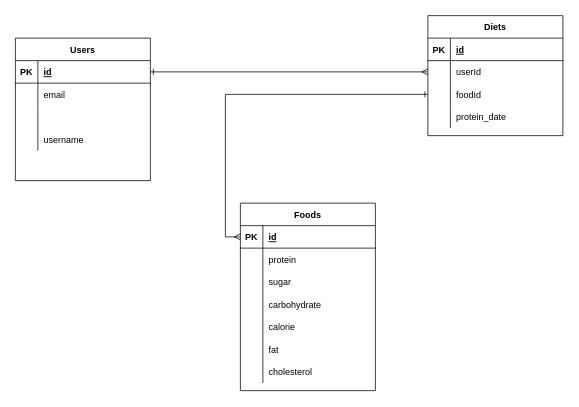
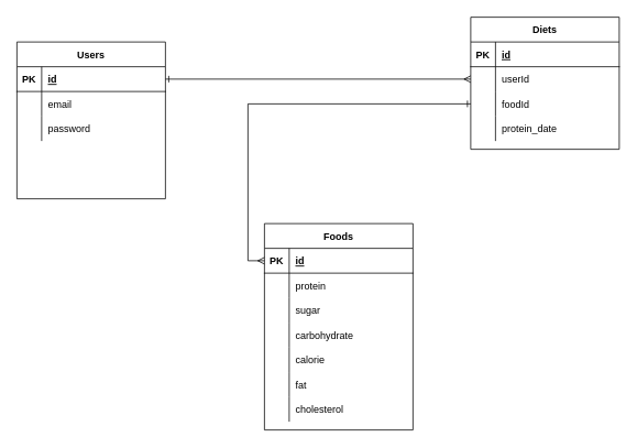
  <mxCell id="0" />
  <mxCell id="1" parent="0" />
  <mxCell id="2" value="Users" style="shape=table;startSize=30;container=1;collapsible=1;childLayout=tableLayout;fixedRows=1;rowLines=0;fontStyle=1;align=center;resizeLast=1;" parent="1" vertex="1"><mxGeometry x="20" y="50" width="180" height="190" as="geometry" /></mxCell>
  <mxCell id="3" value="" style="shape=partialRectangle;collapsible=0;dropTarget=0;pointerEvents=0;fillColor=none;top=0;left=0;bottom=1;right=0;points=[[0,0.5],[1,0.5]];portConstraint=eastwest;" parent="2" vertex="1"><mxGeometry y="30" width="180" height="30" as="geometry" /></mxCell>
  <mxCell id="4" value="PK" style="shape=partialRectangle;connectable=0;fillColor=none;top=0;left=0;bottom=0;right=0;fontStyle=1;overflow=hidden;" parent="3" vertex="1"><mxGeometry width="30" height="30" as="geometry" /></mxCell>
  <mxCell id="5" value="id" style="shape=partialRectangle;connectable=0;fillColor=none;top=0;left=0;bottom=0;right=0;align=left;spacingLeft=6;fontStyle=5;overflow=hidden;" parent="3" vertex="1"><mxGeometry x="30" width="150" height="30" as="geometry" /></mxCell>
  <mxCell id="6" value="" style="shape=partialRectangle;collapsible=0;dropTarget=0;pointerEvents=0;fillColor=none;top=0;left=0;bottom=0;right=0;points=[[0,0.5],[1,0.5]];portConstraint=eastwest;" parent="2" vertex="1"><mxGeometry y="60" width="180" height="30" as="geometry" /></mxCell>
  <mxCell id="7" value="" style="shape=partialRectangle;connectable=0;fillColor=none;top=0;left=0;bottom=0;right=0;editable=1;overflow=hidden;" parent="6" vertex="1"><mxGeometry width="30" height="30" as="geometry" /></mxCell>
  <mxCell id="8" value="email" style="shape=partialRectangle;connectable=0;fillColor=none;top=0;left=0;bottom=0;right=0;align=left;spacingLeft=6;overflow=hidden;" parent="6" vertex="1"><mxGeometry x="30" width="150" height="30" as="geometry" /></mxCell>
  <mxCell id="9" value="" style="shape=partialRectangle;collapsible=0;dropTarget=0;pointerEvents=0;fillColor=none;top=0;left=0;bottom=0;right=0;points=[[0,0.5],[1,0.5]];portConstraint=eastwest;" parent="2" vertex="1"><mxGeometry y="90" width="180" height="30" as="geometry" /></mxCell>
  <mxCell id="10" value="" style="shape=partialRectangle;connectable=0;fillColor=none;top=0;left=0;bottom=0;right=0;editable=1;overflow=hidden;" parent="9" vertex="1"><mxGeometry width="30" height="30" as="geometry" /></mxCell>
+ <mxCell id="11" value="password" style="shape=partialRectangle;connectable=0;fillColor=none;top=0;left=0;bottom=0;right=0;align=left;spacingLeft=6;overflow=hidden;" parent="9" vertex="1"><mxGeometry x="30" width="150" height="30" as="geometry" /></mxCell>
  <mxCell id="12" value="" style="shape=partialRectangle;collapsible=0;dropTarget=0;pointerEvents=0;fillColor=none;top=0;left=0;bottom=0;right=0;points=[[0,0.5],[1,0.5]];portConstraint=eastwest;" parent="2" vertex="1"><mxGeometry y="120" width="180" height="30" as="geometry" /></mxCell>
  <mxCell id="13" value="" style="shape=partialRectangle;connectable=0;fillColor=none;top=0;left=0;bottom=0;right=0;editable=1;overflow=hidden;" parent="12" vertex="1"><mxGeometry width="30" height="30" as="geometry" /></mxCell>
- <mxCell id="14" value="username" style="shape=partialRectangle;connectable=0;fillColor=none;top=0;left=0;bottom=0;right=0;align=left;spacingLeft=6;overflow=hidden;" parent="12" vertex="1"><mxGeometry x="30" width="150" height="30" as="geometry" /></mxCell>
  <mxCell id="15" value="" style="shape=partialRectangle;collapsible=0;dropTarget=0;pointerEvents=0;fillColor=none;top=0;left=0;bottom=0;right=0;points=[[0,0.5],[1,0.5]];portConstraint=eastwest;" vertex="1" parent="2"><mxGeometry y="150" width="180" height="30" as="geometry" /></mxCell>
  <mxCell id="16" value="" style="shape=partialRectangle;connectable=0;fillColor=none;top=0;left=0;bottom=0;right=0;editable=1;overflow=hidden;" vertex="1" parent="15"><mxGeometry width="30" height="30" as="geometry" /></mxCell>
  <mxCell id="17" value="Diets" style="shape=table;startSize=30;container=1;collapsible=1;childLayout=tableLayout;fixedRows=1;rowLines=0;fontStyle=1;align=center;resizeLast=1;" parent="1" vertex="1"><mxGeometry x="570" y="20" width="180" height="160" as="geometry" /></mxCell>
  <mxCell id="18" value="" style="shape=partialRectangle;collapsible=0;dropTarget=0;pointerEvents=0;fillColor=none;top=0;left=0;bottom=1;right=0;points=[[0,0.5],[1,0.5]];portConstraint=eastwest;" parent="17" vertex="1"><mxGeometry y="30" width="180" height="30" as="geometry" /></mxCell>
  <mxCell id="19" value="PK" style="shape=partialRectangle;connectable=0;fillColor=none;top=0;left=0;bottom=0;right=0;fontStyle=1;overflow=hidden;" parent="18" vertex="1"><mxGeometry width="30" height="30" as="geometry" /></mxCell>
  <mxCell id="20" value="id" style="shape=partialRectangle;connectable=0;fillColor=none;top=0;left=0;bottom=0;right=0;align=left;spacingLeft=6;fontStyle=5;overflow=hidden;" parent="18" vertex="1"><mxGeometry x="30" width="150" height="30" as="geometry" /></mxCell>
  <mxCell id="21" value="" style="shape=partialRectangle;collapsible=0;dropTarget=0;pointerEvents=0;fillColor=none;top=0;left=0;bottom=0;right=0;points=[[0,0.5],[1,0.5]];portConstraint=eastwest;" parent="17" vertex="1"><mxGeometry y="60" width="180" height="30" as="geometry" /></mxCell>
  <mxCell id="22" value="" style="shape=partialRectangle;connectable=0;fillColor=none;top=0;left=0;bottom=0;right=0;editable=1;overflow=hidden;" parent="21" vertex="1"><mxGeometry width="30" height="30" as="geometry" /></mxCell>
  <mxCell id="23" value="userId" style="shape=partialRectangle;connectable=0;fillColor=none;top=0;left=0;bottom=0;right=0;align=left;spacingLeft=6;overflow=hidden;" parent="21" vertex="1"><mxGeometry x="30" width="150" height="30" as="geometry" /></mxCell>
  <mxCell id="24" value="" style="shape=partialRectangle;collapsible=0;dropTarget=0;pointerEvents=0;fillColor=none;top=0;left=0;bottom=0;right=0;points=[[0,0.5],[1,0.5]];portConstraint=eastwest;" parent="17" vertex="1"><mxGeometry y="90" width="180" height="30" as="geometry" /></mxCell>
  <mxCell id="25" value="" style="shape=partialRectangle;connectable=0;fillColor=none;top=0;left=0;bottom=0;right=0;editable=1;overflow=hidden;" parent="24" vertex="1"><mxGeometry width="30" height="30" as="geometry" /></mxCell>
  <mxCell id="26" value="foodId" style="shape=partialRectangle;connectable=0;fillColor=none;top=0;left=0;bottom=0;right=0;align=left;spacingLeft=6;overflow=hidden;" parent="24" vertex="1"><mxGeometry x="30" width="150" height="30" as="geometry" /></mxCell>
  <mxCell id="27" value="" style="shape=partialRectangle;collapsible=0;dropTarget=0;pointerEvents=0;fillColor=none;top=0;left=0;bottom=0;right=0;points=[[0,0.5],[1,0.5]];portConstraint=eastwest;" parent="17" vertex="1"><mxGeometry y="120" width="180" height="30" as="geometry" /></mxCell>
  <mxCell id="28" value="" style="shape=partialRectangle;connectable=0;fillColor=none;top=0;left=0;bottom=0;right=0;editable=1;overflow=hidden;" parent="27" vertex="1"><mxGeometry width="30" height="30" as="geometry" /></mxCell>
  <mxCell id="29" value="protein_date" style="shape=partialRectangle;connectable=0;fillColor=none;top=0;left=0;bottom=0;right=0;align=left;spacingLeft=6;overflow=hidden;" parent="27" vertex="1"><mxGeometry x="30" width="150" height="30" as="geometry" /></mxCell>
  <mxCell id="30" value="Foods" style="shape=table;startSize=30;container=1;collapsible=1;childLayout=tableLayout;fixedRows=1;rowLines=0;fontStyle=1;align=center;resizeLast=1;" parent="1" vertex="1"><mxGeometry x="320" y="270" width="180" height="250" as="geometry" /></mxCell>
  <mxCell id="31" value="" style="shape=partialRectangle;collapsible=0;dropTarget=0;pointerEvents=0;fillColor=none;top=0;left=0;bottom=1;right=0;points=[[0,0.5],[1,0.5]];portConstraint=eastwest;" parent="30" vertex="1"><mxGeometry y="30" width="180" height="30" as="geometry" /></mxCell>
  <mxCell id="32" value="PK" style="shape=partialRectangle;connectable=0;fillColor=none;top=0;left=0;bottom=0;right=0;fontStyle=1;overflow=hidden;" parent="31" vertex="1"><mxGeometry width="30" height="30" as="geometry" /></mxCell>
  <mxCell id="33" value="id" style="shape=partialRectangle;connectable=0;fillColor=none;top=0;left=0;bottom=0;right=0;align=left;spacingLeft=6;fontStyle=5;overflow=hidden;" parent="31" vertex="1"><mxGeometry x="30" width="150" height="30" as="geometry" /></mxCell>
  <mxCell id="34" value="" style="shape=partialRectangle;collapsible=0;dropTarget=0;pointerEvents=0;fillColor=none;top=0;left=0;bottom=0;right=0;points=[[0,0.5],[1,0.5]];portConstraint=eastwest;" parent="30" vertex="1"><mxGeometry y="60" width="180" height="30" as="geometry" /></mxCell>
  <mxCell id="35" value="" style="shape=partialRectangle;connectable=0;fillColor=none;top=0;left=0;bottom=0;right=0;editable=1;overflow=hidden;" parent="34" vertex="1"><mxGeometry width="30" height="30" as="geometry" /></mxCell>
  <mxCell id="36" value="protein" style="shape=partialRectangle;connectable=0;fillColor=none;top=0;left=0;bottom=0;right=0;align=left;spacingLeft=6;overflow=hidden;" parent="34" vertex="1"><mxGeometry x="30" width="150" height="30" as="geometry" /></mxCell>
  <mxCell id="37" value="" style="shape=partialRectangle;collapsible=0;dropTarget=0;pointerEvents=0;fillColor=none;top=0;left=0;bottom=0;right=0;points=[[0,0.5],[1,0.5]];portConstraint=eastwest;" parent="30" vertex="1"><mxGeometry y="90" width="180" height="30" as="geometry" /></mxCell>
  <mxCell id="38" value="" style="shape=partialRectangle;connectable=0;fillColor=none;top=0;left=0;bottom=0;right=0;editable=1;overflow=hidden;" parent="37" vertex="1"><mxGeometry width="30" height="30" as="geometry" /></mxCell>
  <mxCell id="39" value="sugar" style="shape=partialRectangle;connectable=0;fillColor=none;top=0;left=0;bottom=0;right=0;align=left;spacingLeft=6;overflow=hidden;" parent="37" vertex="1"><mxGeometry x="30" width="150" height="30" as="geometry" /></mxCell>
  <mxCell id="40" value="" style="shape=partialRectangle;collapsible=0;dropTarget=0;pointerEvents=0;fillColor=none;top=0;left=0;bottom=0;right=0;points=[[0,0.5],[1,0.5]];portConstraint=eastwest;" parent="30" vertex="1"><mxGeometry y="120" width="180" height="30" as="geometry" /></mxCell>
  <mxCell id="41" value="" style="shape=partialRectangle;connectable=0;fillColor=none;top=0;left=0;bottom=0;right=0;editable=1;overflow=hidden;" parent="40" vertex="1"><mxGeometry width="30" height="30" as="geometry" /></mxCell>
  <mxCell id="42" value="carbohydrate" style="shape=partialRectangle;connectable=0;fillColor=none;top=0;left=0;bottom=0;right=0;align=left;spacingLeft=6;overflow=hidden;" parent="40" vertex="1"><mxGeometry x="30" width="150" height="30" as="geometry" /></mxCell>
  <mxCell id="43" value="" style="shape=partialRectangle;collapsible=0;dropTarget=0;pointerEvents=0;fillColor=none;top=0;left=0;bottom=0;right=0;points=[[0,0.5],[1,0.5]];portConstraint=eastwest;" vertex="1" parent="30"><mxGeometry y="150" width="180" height="30" as="geometry" /></mxCell>
  <mxCell id="44" value="" style="shape=partialRectangle;connectable=0;fillColor=none;top=0;left=0;bottom=0;right=0;editable=1;overflow=hidden;" vertex="1" parent="43"><mxGeometry width="30" height="30" as="geometry" /></mxCell>
  <mxCell id="45" value="calorie" style="shape=partialRectangle;connectable=0;fillColor=none;top=0;left=0;bottom=0;right=0;align=left;spacingLeft=6;overflow=hidden;" vertex="1" parent="43"><mxGeometry x="30" width="150" height="30" as="geometry" /></mxCell>
  <mxCell id="46" value="" style="shape=partialRectangle;collapsible=0;dropTarget=0;pointerEvents=0;fillColor=none;top=0;left=0;bottom=0;right=0;points=[[0,0.5],[1,0.5]];portConstraint=eastwest;" vertex="1" parent="30"><mxGeometry y="180" width="180" height="30" as="geometry" /></mxCell>
  <mxCell id="47" value="" style="shape=partialRectangle;connectable=0;fillColor=none;top=0;left=0;bottom=0;right=0;editable=1;overflow=hidden;" vertex="1" parent="46"><mxGeometry width="30" height="30" as="geometry" /></mxCell>
  <mxCell id="48" value="fat" style="shape=partialRectangle;connectable=0;fillColor=none;top=0;left=0;bottom=0;right=0;align=left;spacingLeft=6;overflow=hidden;" vertex="1" parent="46"><mxGeometry x="30" width="150" height="30" as="geometry" /></mxCell>
  <mxCell id="49" value="" style="shape=partialRectangle;collapsible=0;dropTarget=0;pointerEvents=0;fillColor=none;top=0;left=0;bottom=0;right=0;points=[[0,0.5],[1,0.5]];portConstraint=eastwest;" vertex="1" parent="30"><mxGeometry y="210" width="180" height="30" as="geometry" /></mxCell>
  <mxCell id="50" value="" style="shape=partialRectangle;connectable=0;fillColor=none;top=0;left=0;bottom=0;right=0;editable=1;overflow=hidden;" vertex="1" parent="49"><mxGeometry width="30" height="30" as="geometry" /></mxCell>
  <mxCell id="51" value="cholesterol" style="shape=partialRectangle;connectable=0;fillColor=none;top=0;left=0;bottom=0;right=0;align=left;spacingLeft=6;overflow=hidden;" vertex="1" parent="49"><mxGeometry x="30" width="150" height="30" as="geometry" /></mxCell>
  <mxCell id="52" style="edgeStyle=orthogonalEdgeStyle;rounded=0;orthogonalLoop=1;jettySize=auto;html=1;exitX=1;exitY=0.5;exitDx=0;exitDy=0;entryX=0;entryY=0.5;entryDx=0;entryDy=0;endArrow=ERmany;endFill=0;startArrow=ERone;startFill=0;" edge="1" parent="1" source="3" target="21"><mxGeometry relative="1" as="geometry" /></mxCell>
  <mxCell id="53" style="edgeStyle=orthogonalEdgeStyle;rounded=0;orthogonalLoop=1;jettySize=auto;html=1;exitX=0;exitY=0.5;exitDx=0;exitDy=0;entryX=0;entryY=0.5;entryDx=0;entryDy=0;endArrow=ERmany;endFill=0;startArrow=ERone;startFill=0;" edge="1" parent="1" source="24" target="31"><mxGeometry relative="1" as="geometry" /></mxCell>
